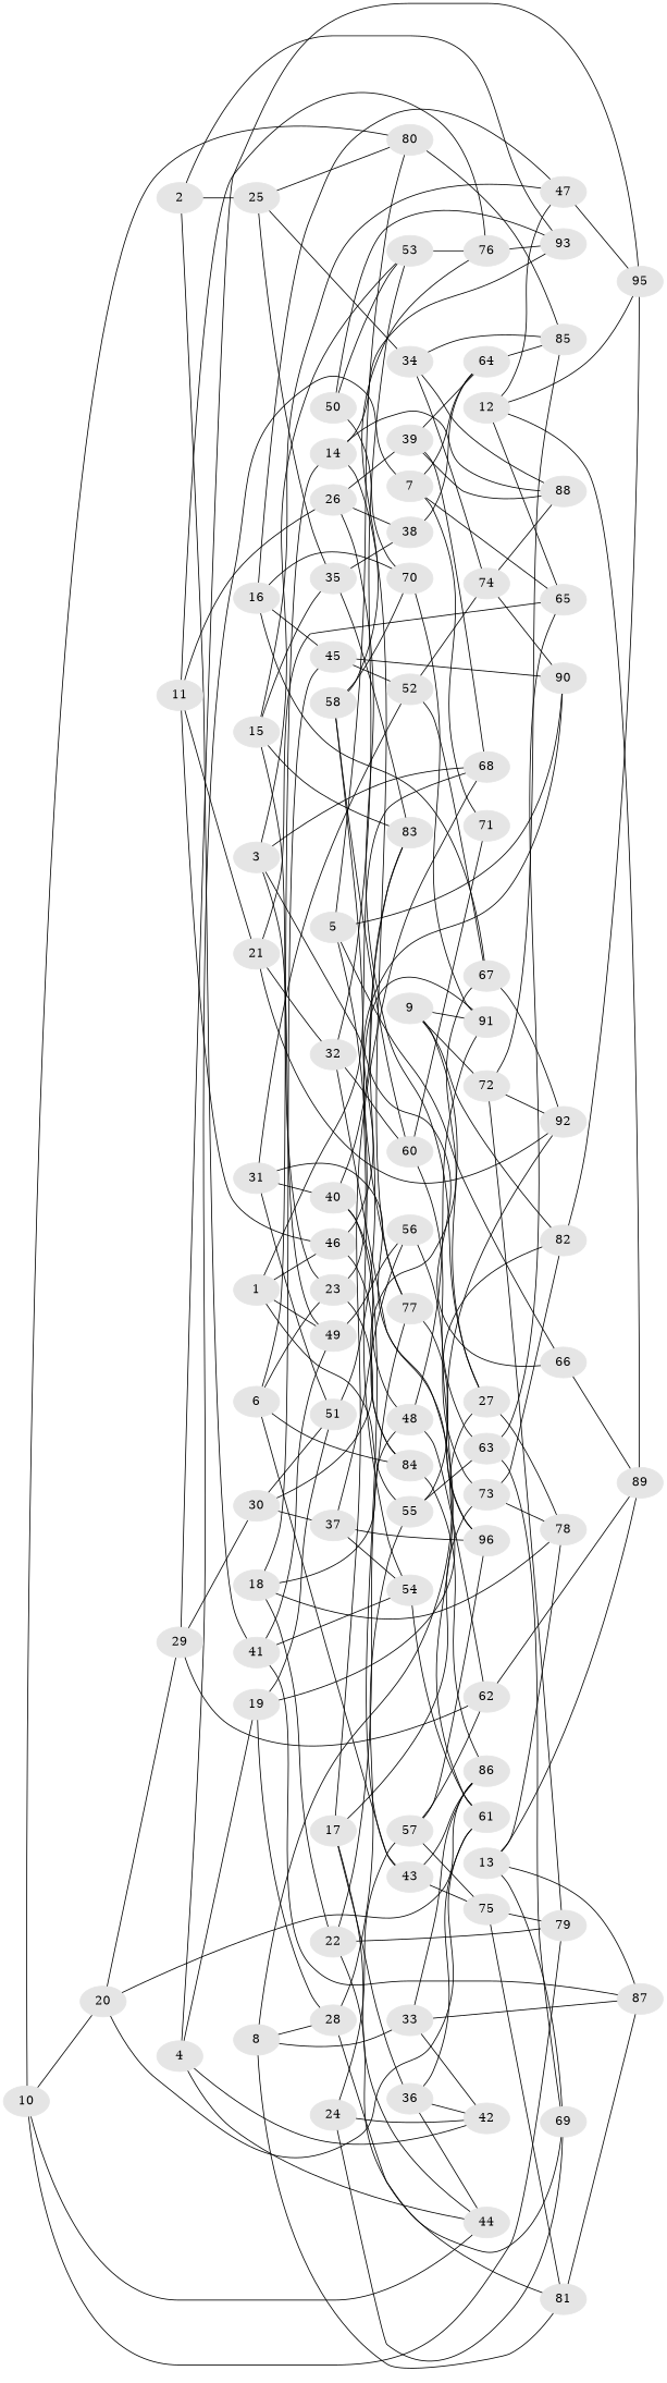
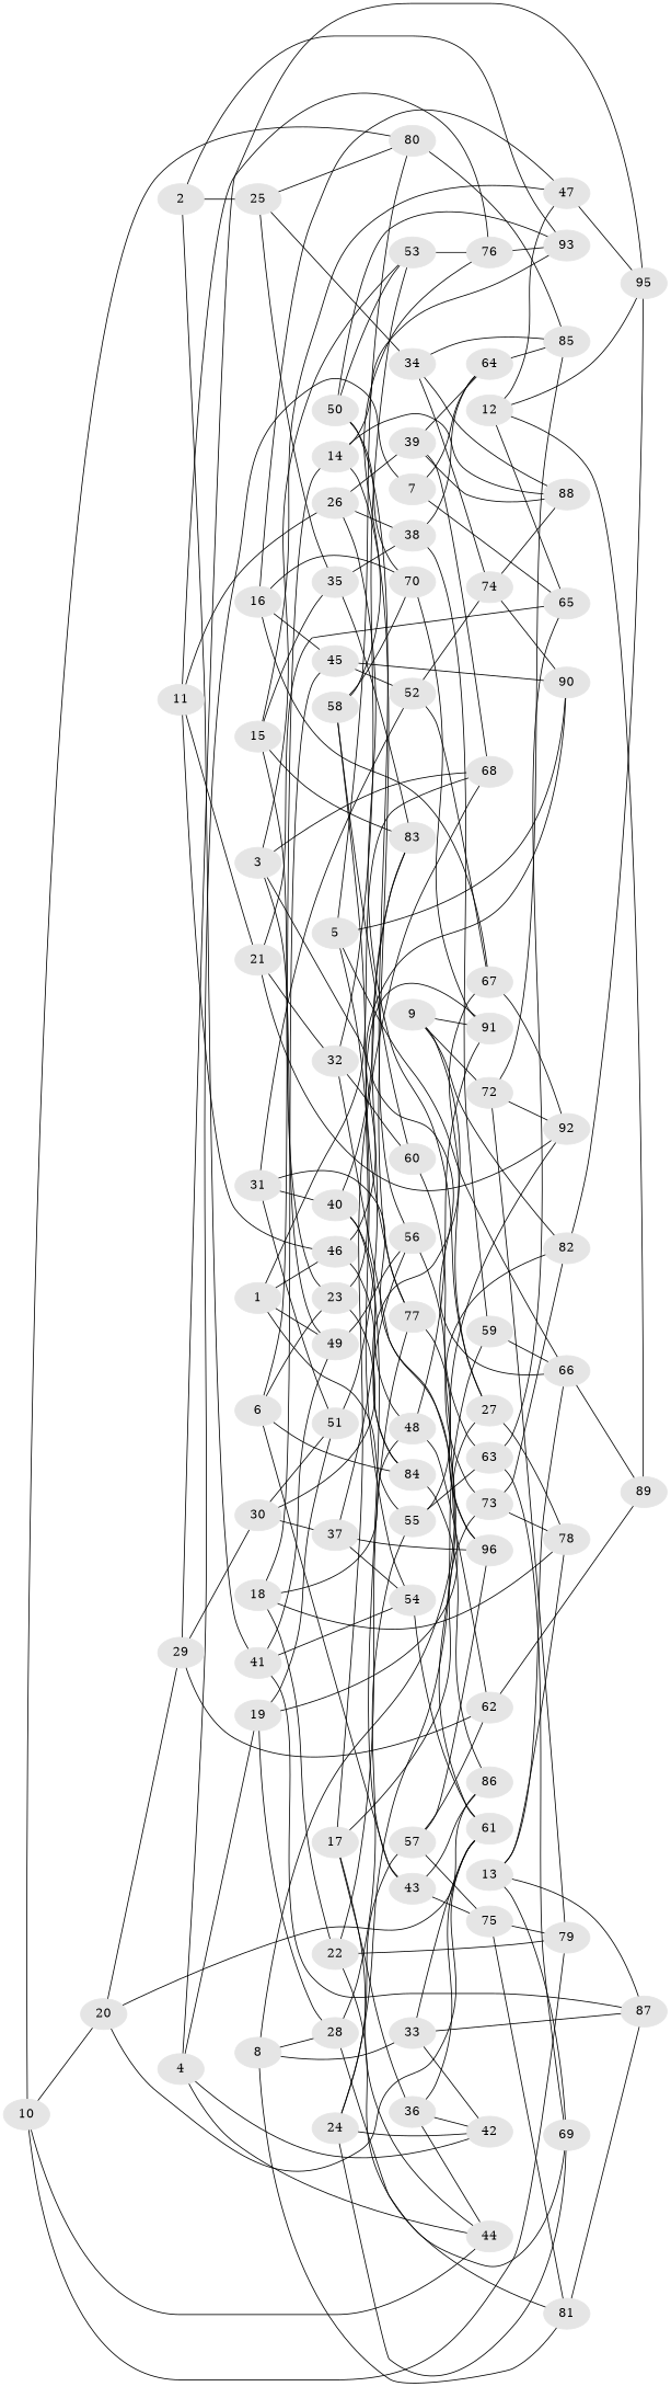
  graph {
    rankdir=LR
    node [color=gray90 style=filled]
    1
    46
    49
    55
    68
    90
    84
    56
    82
    63
    2
    25
    41
    93
    80
    35
    34
    54
    87
    3
    53
    66
    76
    89
    4
    7
    19
    42
    44
-   71
    64
    65
    28
    27
    51
    5
    61
    85
    6
    14
    23
    43
    77
    88
    91
    86
    75
    8
    33
    81
    92
    69
    9
    72
    78
    79
    95
    10
    20
    29
    11
    21
    26
    32
    38
    39
    12
    47
    13
    n70 [label=96]
    15
    83
    16
    45
    67
    70
    52
    17
    36
    73
    18
    22
    48
    62
    30
    60
    24
    57
+   59
    74
    37
    31
    40
    50
    58
    1 -- 46
    1 -- 49
    1 -- 55
    1 -- 68
    46 -- 90
    46 -- 84
    49 -- 56
    55 -- 82
    55 -- 63
    84 -- 86
    56 -- 73
    82 -- 95
    63 -- 65
    63 -- 69
    2 -- 25
    2 -- 41
    2 -- 93
    25 -- 80
    25 -- 35
    25 -- 34
    41 -- 49
    41 -- 54
    41 -- 87
    80 -- 85
    35 -- 38
    35 -- 83
    34 -- 85
    34 -- 88
    34 -- 74
    54 -- 61
    3 -- 49
    3 -- 68
    3 -- 53
    3 -- 66
    53 -- 76
    66 -- 89
    76 -- 93
    4 -- 7
    4 -- 19
    4 -- 42
    4 -- 44
-   7 -- 71
    7 -- 64
    7 -- 65
    19 -- 28
    19 -- 27
    19 -- 51
    64 -- 85
    28 -- 55
    28 -- 69
    27 -- 78
    51 -- 83
    5 -- 90
    5 -- 80
    5 -- 54
    5 -- 66
    6 -- 84
    6 -- 14
    6 -- 23
    6 -- 43
    14 -- 93
    14 -- 77
    14 -- 88
    23 -- 84
    23 -- 91
    43 -- 86
    43 -- 75
    77 -- n70
    75 -- 81
    75 -- 79
    8 -- 28
    8 -- 33
    8 -- 81
    8 -- 92
    33 -- 87
    33 -- 42
-   33 -- 86
+   33 -- 61
    81 -- 87
    9 -- 82
    9 -- 27
    9 -- 91
    9 -- 72
    72 -- 85
    72 -- 92
    72 -- 79
    10 -- 80
    10 -- 44
    10 -- 79
    10 -- 20
    20 -- 61
    20 -- 86
    20 -- 29
    29 -- 95
    29 -- 62
    29 -- 30
    11 -- 46
    11 -- 76
    11 -- 21
    11 -- 26
    21 -- 65
    21 -- 92
    21 -- 32
    26 -- 27
    26 -- 38
    26 -- 39
    32 -- 53
    32 -- 61
    32 -- 60
    38 -- 64
+   38 -- 59
    39 -- 68
    39 -- 64
    39 -- 88
    12 -- 89
    12 -- 65
    12 -- 95
    12 -- 47
    47 -- 95
    13 -- 87
-   13 -- 89
+   13 -- 66
    13 -- 69
    13 -- 78
    15 -- 35
    15 -- 23
    15 -- 47
    15 -- 83
    16 -- 47
    16 -- 45
    16 -- 67
    16 -- 70
    45 -- 90
    45 -- 52
    67 -- 92
    70 -- 91
    52 -- 67
    52 -- 74
    17 -- 68
    17 -- 44
    17 -- 36
    17 -- 73
    36 -- 42
    36 -- 44
    36 -- 61
    73 -- 82
    73 -- 78
    18 -- 78
    18 -- 45
    18 -- 22
    18 -- 48
    22 -- 77
    22 -- 81
    22 -- 79
    48 -- 91
    48 -- 62
    62 -- 89
    30 -- 51
    30 -- 67
    30 -- 37
    60 -- 63
-   60 -- 71
    24 -- 42
    24 -- 69
    24 -- 57
+   24 -- 59
    57 -- 75
    57 -- n70
    57 -- 62
+   59 -- 66
    74 -- 90
    74 -- 88
    37 -- 56
    37 -- 54
    37 -- n70
    31 -- 51
    31 -- n70
    31 -- 52
    31 -- 40
    40 -- 43
    40 -- 83
    40 -- 48
+   50 -- 56
    50 -- 93
    50 -- 53
    50 -- 70
    58 -- 76
    58 -- 77
    58 -- 70
    58 -- 60
  }
